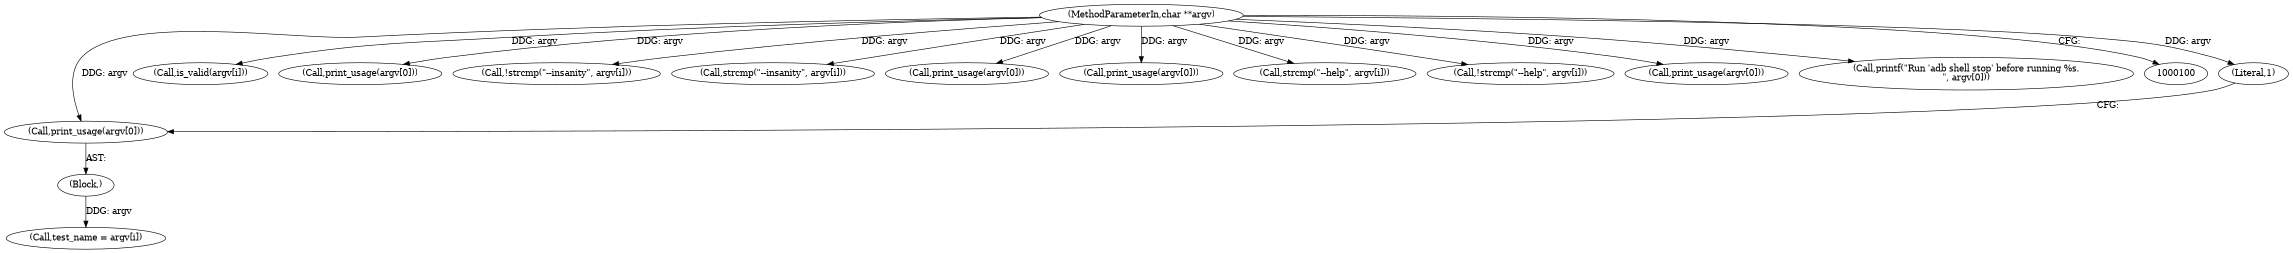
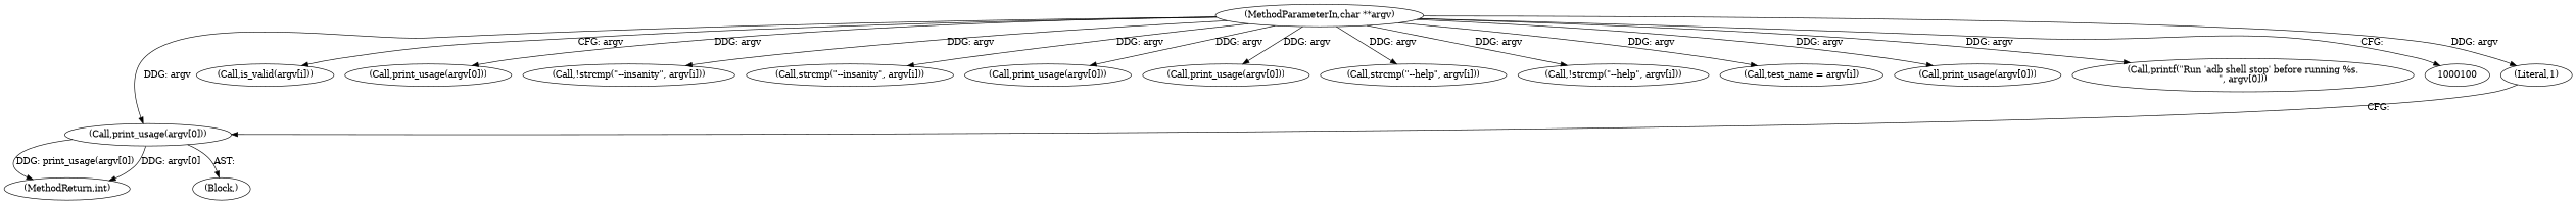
  digraph {
    n1 [label="(Call,print_usage(argv[0]))"]
+   n2 [label="(MethodReturn,int)"]
    n3 [label="(Block,)"]
    n4 [label="(MethodParameterIn,char **argv)"]
    n5 [label="(Call,is_valid(argv[i]))"]
    n6 [label="(Call,print_usage(argv[0]))"]
    n7 [label="(Call,!strcmp(\"--insanity\", argv[i]))"]
    n8 [label="(Call,strcmp(\"--insanity\", argv[i]))"]
    n9 [label="(Call,print_usage(argv[0]))"]
    n10 [label="(Call,print_usage(argv[0]))"]
    n11 [label="(Call,strcmp(\"--help\", argv[i]))"]
    n12 [label="(Call,!strcmp(\"--help\", argv[i]))"]
    n13 [label="(Call,test_name = argv[i])"]
    n14 [label="(Call,print_usage(argv[0]))"]
    n15 [label="(Call,printf(\"Run 'adb shell stop' before running %s.\n\", argv[0]))"]
    1000100
    n17 [label="(Literal,1)"]
+   n1 -> n2 [label="DDG: print_usage(argv[0])"]
+   n1 -> n2 [label="DDG: argv[0]"]
    n1 -> n3 [label="AST: "]
    n4 -> n1 [label="DDG: argv"]
-   n4 -> n5 [label="DDG: argv"]
+   n4 -> n5 [label="CFG: argv"]
    n4 -> n6 [label="DDG: argv"]
    n4 -> n7 [label="DDG: argv"]
    n4 -> n8 [label="DDG: argv"]
    n4 -> n9 [label="DDG: argv"]
    n4 -> n10 [label="DDG: argv"]
    n4 -> n11 [label="DDG: argv"]
    n4 -> n12 [label="DDG: argv"]
-   n3 -> n13 [label="DDG: argv"]
+   n4 -> n13 [label="DDG: argv"]
    n4 -> n14 [label="DDG: argv"]
    n4 -> n15 [label="DDG: argv"]
    n4 -> 1000100 [label="CFG: "]
    n4 -> n17 [label="DDG: argv"]
    n17 -> n1 [label="CFG: "]
  }
